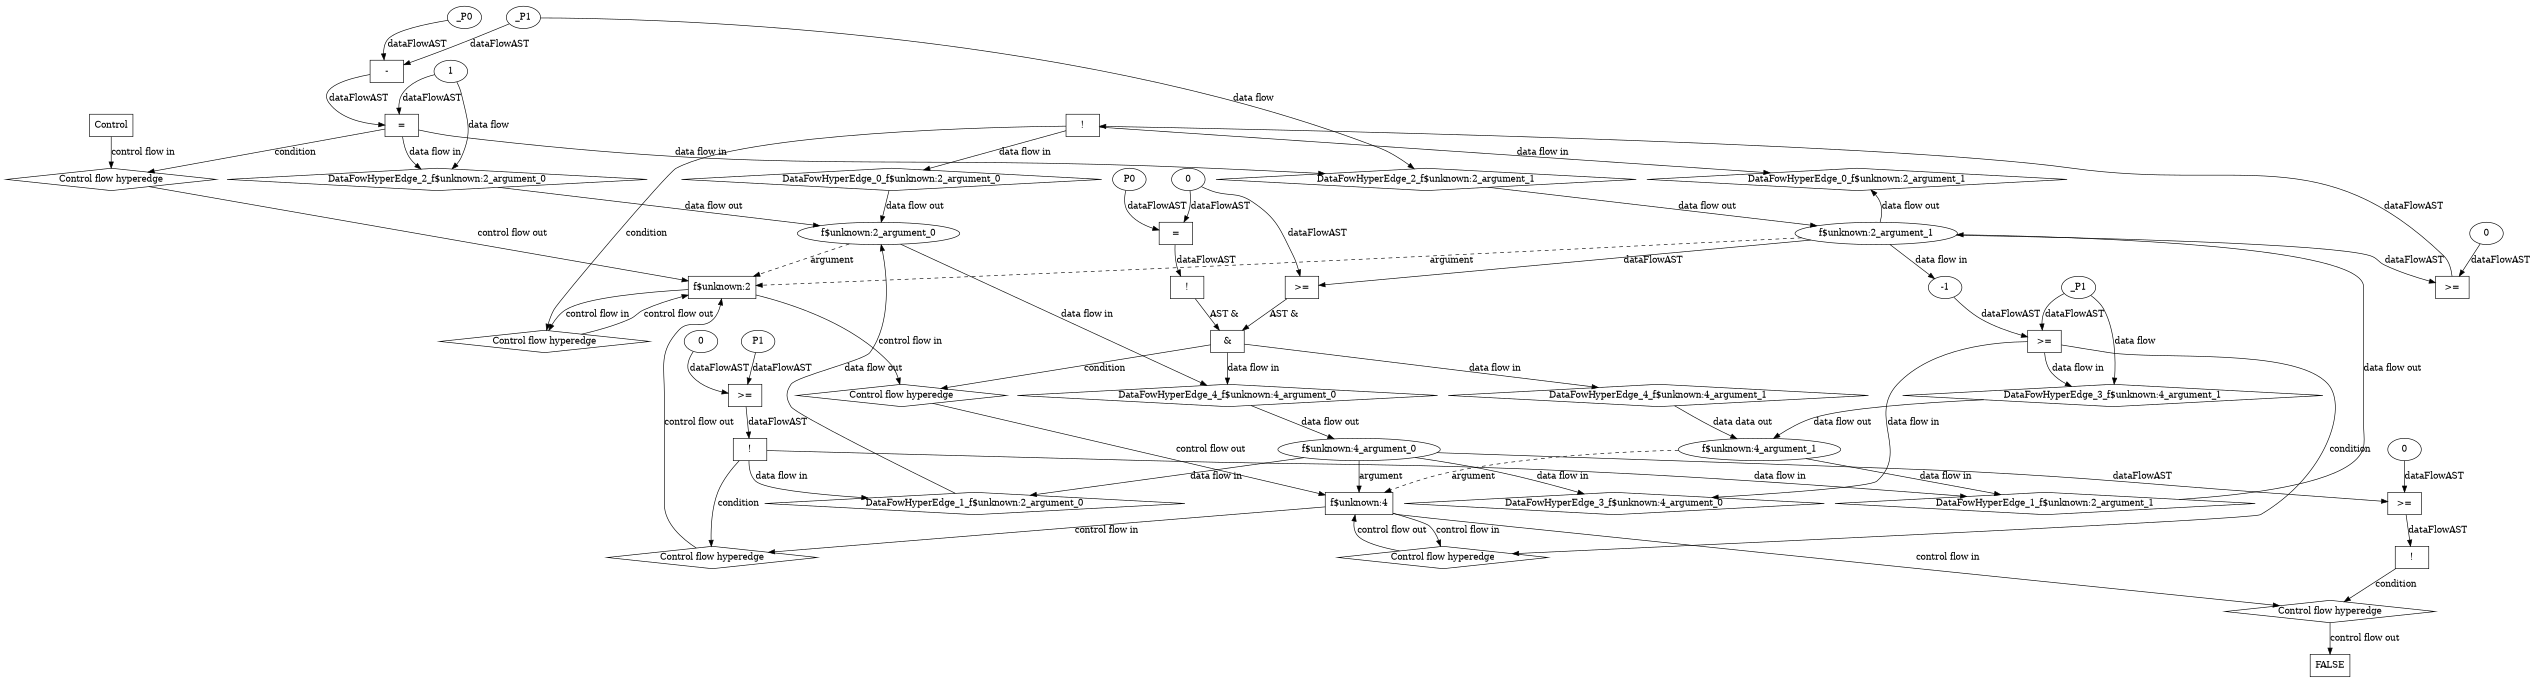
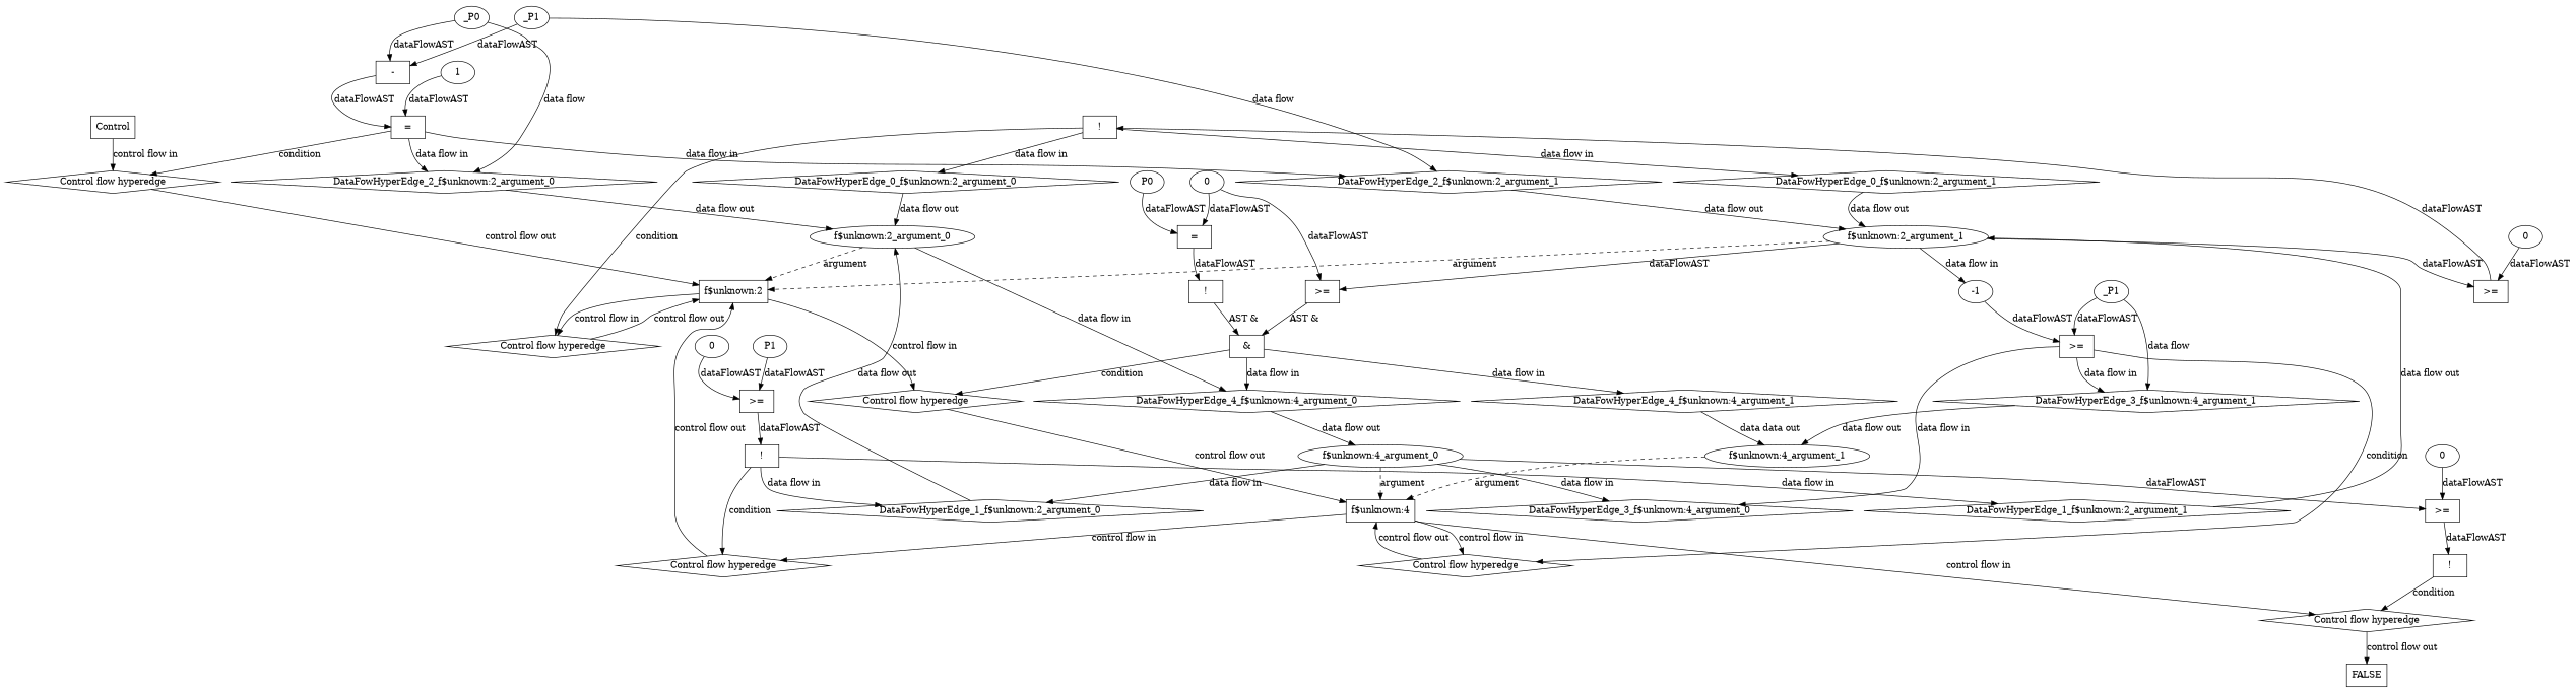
  digraph {
    node [nodeName=argument0 shape=rect]
    n1 [label="f$unknown:2" nodeName="f$unknown:2"]
    n2 [label="Control flow hyperedge" nodeName=ControlFowHyperEdge_0 shape=diamond]
    n3 [label="Control flow hyperedge" nodeName=ControlFowHyperEdge_4 shape=diamond]
    n4 [label="f$unknown:4" nodeName="f$unknown:4"]
    n5 [label="Control flow hyperedge" nodeName=ControlFowHyperEdge_1 shape=diamond]
    n6 [label="Control flow hyperedge" nodeName=ControlFowHyperEdge_3 shape=diamond]
    n7 [label="Control flow hyperedge" nodeName=ControlFowHyperEdge_5 shape=diamond]
    n8 [label=FALSE nodeName=FALSE]
    n9 [label=Control nodeName=Initial]
    n10 [label="Control flow hyperedge" nodeName=ControlFowHyperEdge_2 shape=diamond]
    n11 [label="f$unknown:2_argument_0" shape=oval]
    n12 [label="DataFowHyperEdge_4_f$unknown:4_argument_0" nodeName="DataFowHyperEdge_4_f$unknown:4_argument_0" shape=diamond]
    n13 [label="f$unknown:4_argument_0" shape=oval]
    n14 [label="f$unknown:2_argument_1" nodeName=argument1 shape=oval]
    n15 [label=">=" nodeName="xxxf$unknown:2___f$unknown:2_0xxxguard_0_node_1"]
    n16 [label=">=" nodeName="xxxf$unknown:4___f$unknown:2_4xxxguard1_node_0"]
    n17 [label=-1 nodeName="xxxf$unknown:4___f$unknown:4_3xxxguard_0_node_1" shape=""]
    n18 [label="!" nodeName="xxxf$unknown:2___f$unknown:2_0xxxguard_0_node_0"]
    n19 [label="&" nodeName="xxxf$unknown:4___f$unknown:2_4xxx_and"]
    n20 [label="DataFowHyperEdge_4_f$unknown:4_argument_1" nodeName="DataFowHyperEdge_4_f$unknown:4_argument_1" shape=diamond]
    n21 [label="f$unknown:4_argument_1" nodeName=argument1 shape=oval]
    n22 [label=">=" nodeName="xxxFALSE___f$unknown:4_5xxxguard_0_node_1"]
    n23 [label="DataFowHyperEdge_1_f$unknown:2_argument_0" nodeName="DataFowHyperEdge_1_f$unknown:2_argument_0" shape=diamond]
    n24 [label="DataFowHyperEdge_3_f$unknown:4_argument_0" nodeName="DataFowHyperEdge_3_f$unknown:4_argument_0" shape=diamond]
    n25 [label="!" nodeName="xxxFALSE___f$unknown:4_5xxxguard_0_node_0"]
    n26 [label="DataFowHyperEdge_1_f$unknown:2_argument_1" nodeName="DataFowHyperEdge_1_f$unknown:2_argument_1" shape=diamond]
    n27 [label="DataFowHyperEdge_0_f$unknown:2_argument_0" nodeName="DataFowHyperEdge_0_f$unknown:2_argument_0" shape=diamond]
    n28 [label="DataFowHyperEdge_0_f$unknown:2_argument_1" nodeName="DataFowHyperEdge_0_f$unknown:2_argument_1" shape=diamond]
    n29 [label=0 nodeName="xxxf$unknown:2___f$unknown:2_0xxxguard_0_node_3" shape=""]
    n30 [label="!" nodeName="xxxf$unknown:2___f$unknown:4_1xxxguard_0_node_0"]
    n31 [label=">=" nodeName="xxxf$unknown:2___f$unknown:4_1xxxguard_0_node_1"]
    n32 [label=P1 nodeName="xxxf$unknown:2___f$unknown:4_1xxxguard_0_node_2" shape=""]
    n33 [label=0 nodeName="xxxf$unknown:2___f$unknown:4_1xxxguard_0_node_3" shape=""]
    n34 [label="=" nodeName="xxxf$unknown:2___Initial_2xxxguard_0_node_0"]
    n35 [label="DataFowHyperEdge_2_f$unknown:2_argument_0" nodeName="DataFowHyperEdge_2_f$unknown:2_argument_0" shape=diamond]
    n36 [label="DataFowHyperEdge_2_f$unknown:2_argument_1" nodeName="DataFowHyperEdge_2_f$unknown:2_argument_1" shape=diamond]
    n37 [label="-" nodeName="xxxf$unknown:2___Initial_2xxxguard_0_node_1"]
    n38 [label=1 nodeName="xxxf$unknown:2___Initial_2xxxguard_0_node_4" shape=""]
    n39 [label=_P0 nodeName="xxxf$unknown:2___Initial_2xxxdataFlow_0_node_0" shape=""]
    n40 [label=_P1 nodeName="xxxf$unknown:2___Initial_2xxxdataFlow1_node_0" shape=""]
    n41 [label=">=" nodeName="xxxf$unknown:4___f$unknown:4_3xxxguard_0_node_0"]
    n42 [label="DataFowHyperEdge_3_f$unknown:4_argument_1" nodeName="DataFowHyperEdge_3_f$unknown:4_argument_1" shape=diamond]
    n43 [label=_P1 nodeName="xxxf$unknown:4___f$unknown:4_3xxxdataFlow_0_node_0" shape=""]
    n44 [label="!" nodeName="xxxf$unknown:4___f$unknown:2_4xxxguard_0_node_0"]
    n45 [label="=" nodeName="xxxf$unknown:4___f$unknown:2_4xxxguard_0_node_1"]
    n46 [label=P0 nodeName="xxxf$unknown:4___f$unknown:2_4xxxguard_0_node_2" shape=""]
    n47 [label=0 nodeName="xxxf$unknown:4___f$unknown:2_4xxxguard_0_node_3" shape=""]
    n48 [label=0 nodeName="xxxFALSE___f$unknown:4_5xxxguard_0_node_3" shape=""]
    n1 -> n2 [label="control flow in"]
    n1 -> n3 [label="control flow in"]
    n2 -> n1 [label="control flow out"]
    n3 -> n4 [label="control flow out"]
    n4 -> n5 [label="control flow in"]
    n4 -> n6 [label="control flow in"]
    n4 -> n7 [label="control flow in"]
    n5 -> n1 [label="control flow out"]
    n6 -> n4 [label="control flow out"]
    n7 -> n8 [label="control flow out"]
    n9 -> n10 [label="control flow in"]
    n10 -> n1 [label="control flow out"]
    n11 -> n1 [label=argument style=dashed]
    n11 -> n12 [label="data flow in"]
    n12 -> n13 [label="data flow out"]
-   n13 -> n4 [label=argument style=solid]
+   n13 -> n4 [label=argument style=dashed]
    n13 -> n22 [label=dataFlowAST]
    n13 -> n23 [label="data flow in"]
    n13 -> n24 [label="data flow in"]
    n14 -> n1 [label=argument style=dashed]
    n14 -> n15 [label=dataFlowAST]
    n14 -> n16 [label=dataFlowAST]
    n14 -> n17 [label="data flow in"]
    n15 -> n18 [label=dataFlowAST]
    n16 -> n19 [label="AST &"]
    n17 -> n41 [label=dataFlowAST]
    n18 -> n2 [label=condition]
    n18 -> n27 [label="data flow in"]
    n18 -> n28 [label="data flow in"]
    n19 -> n3 [label=condition]
    n19 -> n12 [label="data flow in"]
    n19 -> n20 [label="data flow in"]
    n20 -> n21 [label="data data out"]
    n21 -> n4 [label=argument style=dashed]
-   n21 -> n26 [label="data flow in"]
    n22 -> n25 [label=dataFlowAST]
    n23 -> n11 [label="data flow out"]
    n25 -> n7 [label=condition]
    n26 -> n14 [label="data flow out"]
    n27 -> n11 [label="data flow out"]
-   n14 -> n28 [label="data flow out"]
+   n28 -> n14 [label="data flow out"]
    n29 -> n15 [label=dataFlowAST]
    n30 -> n5 [label=condition]
    n30 -> n23 [label="data flow in"]
    n30 -> n26 [label="data flow in"]
    n31 -> n30 [label=dataFlowAST]
    n32 -> n31 [label=dataFlowAST]
    n33 -> n31 [label=dataFlowAST]
    n34 -> n10 [label=condition]
    n34 -> n35 [label="data flow in"]
    n34 -> n36 [label="data flow in"]
    n35 -> n11 [label="data flow out"]
    n36 -> n14 [label="data flow out"]
    n37 -> n34 [label=dataFlowAST]
    n38 -> n34 [label=dataFlowAST]
-   n38 -> n35 [label="data flow"]
+   n39 -> n35 [label="data flow"]
    n39 -> n37 [label=dataFlowAST]
    n40 -> n36 [label="data flow"]
    n40 -> n37 [label=dataFlowAST]
    n41 -> n6 [label=condition]
    n41 -> n24 [label="data flow in"]
    n41 -> n42 [label="data flow in"]
    n42 -> n21 [label="data flow out"]
    n43 -> n41 [label=dataFlowAST]
    n43 -> n42 [label="data flow"]
    n44 -> n19 [label="AST &"]
    n45 -> n44 [label=dataFlowAST]
    n46 -> n45 [label=dataFlowAST]
    n47 -> n16 [label=dataFlowAST]
    n47 -> n45 [label=dataFlowAST]
    n48 -> n22 [label=dataFlowAST]
  }
